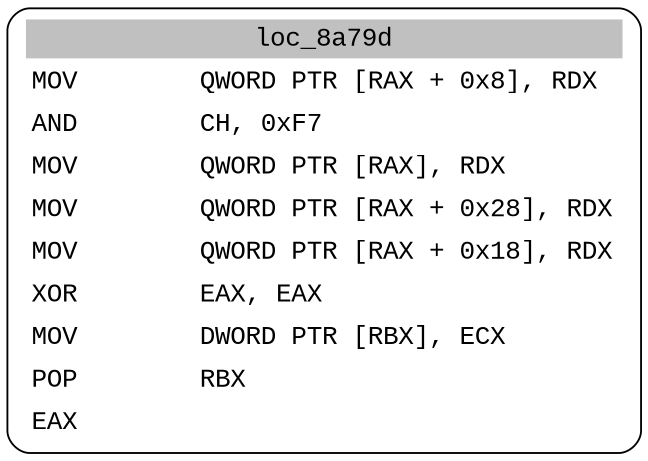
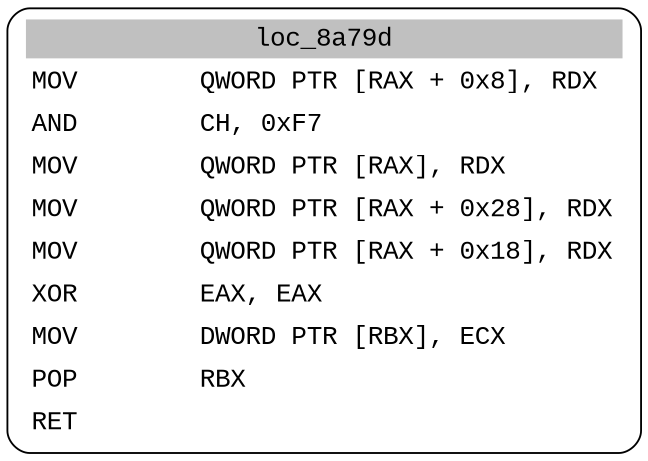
  digraph {
-   n1 [fontname="Courier New" label=<<table border="0" cellborder="0" cellpadding="3"><tr><td align="center" colspan="2" bgcolor="grey">loc_8a79d</td></tr><tr><td align="left">MOV        QWORD PTR [RAX + 0x8], RDX</td></tr><tr><td align="left">AND        CH, 0xF7</td></tr><tr><td align="left">MOV        QWORD PTR [RAX], RDX</td></tr><tr><td align="left">MOV        QWORD PTR [RAX + 0x28], RDX</td></tr><tr><td align="left">MOV        QWORD PTR [RAX + 0x18], RDX</td></tr><tr><td align="left">XOR        EAX, EAX</td></tr><tr><td align="left">MOV        DWORD PTR [RBX], ECX</td></tr><tr><td align="left">POP        RBX</td></tr><tr><td align="left">EAX        </td></tr></table>> shape=Mrecord]
+   n1 [fontname="Courier New" label=<<table border="0" cellborder="0" cellpadding="3"><tr><td align="center" colspan="2" bgcolor="grey">loc_8a79d</td></tr><tr><td align="left">MOV        QWORD PTR [RAX + 0x8], RDX</td></tr><tr><td align="left">AND        CH, 0xF7</td></tr><tr><td align="left">MOV        QWORD PTR [RAX], RDX</td></tr><tr><td align="left">MOV        QWORD PTR [RAX + 0x28], RDX</td></tr><tr><td align="left">MOV        QWORD PTR [RAX + 0x18], RDX</td></tr><tr><td align="left">XOR        EAX, EAX</td></tr><tr><td align="left">MOV        DWORD PTR [RBX], ECX</td></tr><tr><td align="left">POP        RBX</td></tr><tr><td align="left">RET        </td></tr></table>> shape=Mrecord]
  }
